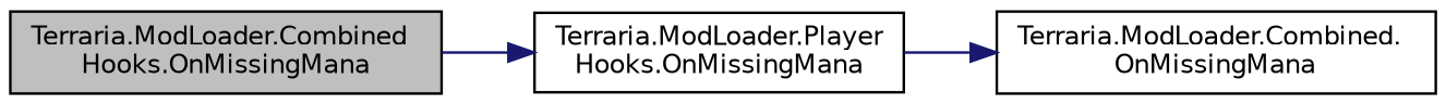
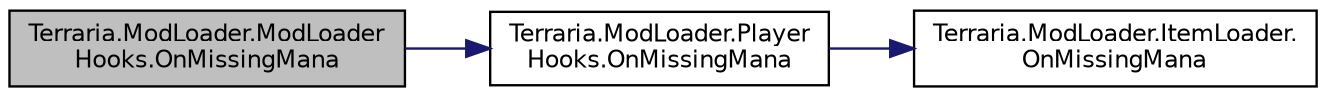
  digraph {
    rankdir=LR
    node [color=black fillcolor=white fontname=Helvetica fontsize=10 shape=record style=filled]
    edge [color=midnightblue fontname=Helvetica fontsize=10 labelfontname=Helvetica labelfontsize=10 style=solid]
-   n1 [fillcolor=grey75 fontcolor=black height=0.2 label="Terraria.ModLoader.Combined\lHooks.OnMissingMana" width=0.4]
+   n1 [fillcolor=grey75 fontcolor=black height=0.2 label="Terraria.ModLoader.ModLoader\lHooks.OnMissingMana" width=0.4]
    n2 [height=0.2 label="Terraria.ModLoader.Player\lHooks.OnMissingMana" width=0.4]
-   n3 [height=0.2 label="Terraria.ModLoader.Combined.\lOnMissingMana" width=0.4]
+   n3 [height=0.2 label="Terraria.ModLoader.ItemLoader.\lOnMissingMana" width=0.4]
    n1 -> n2
    n2 -> n3
  }
